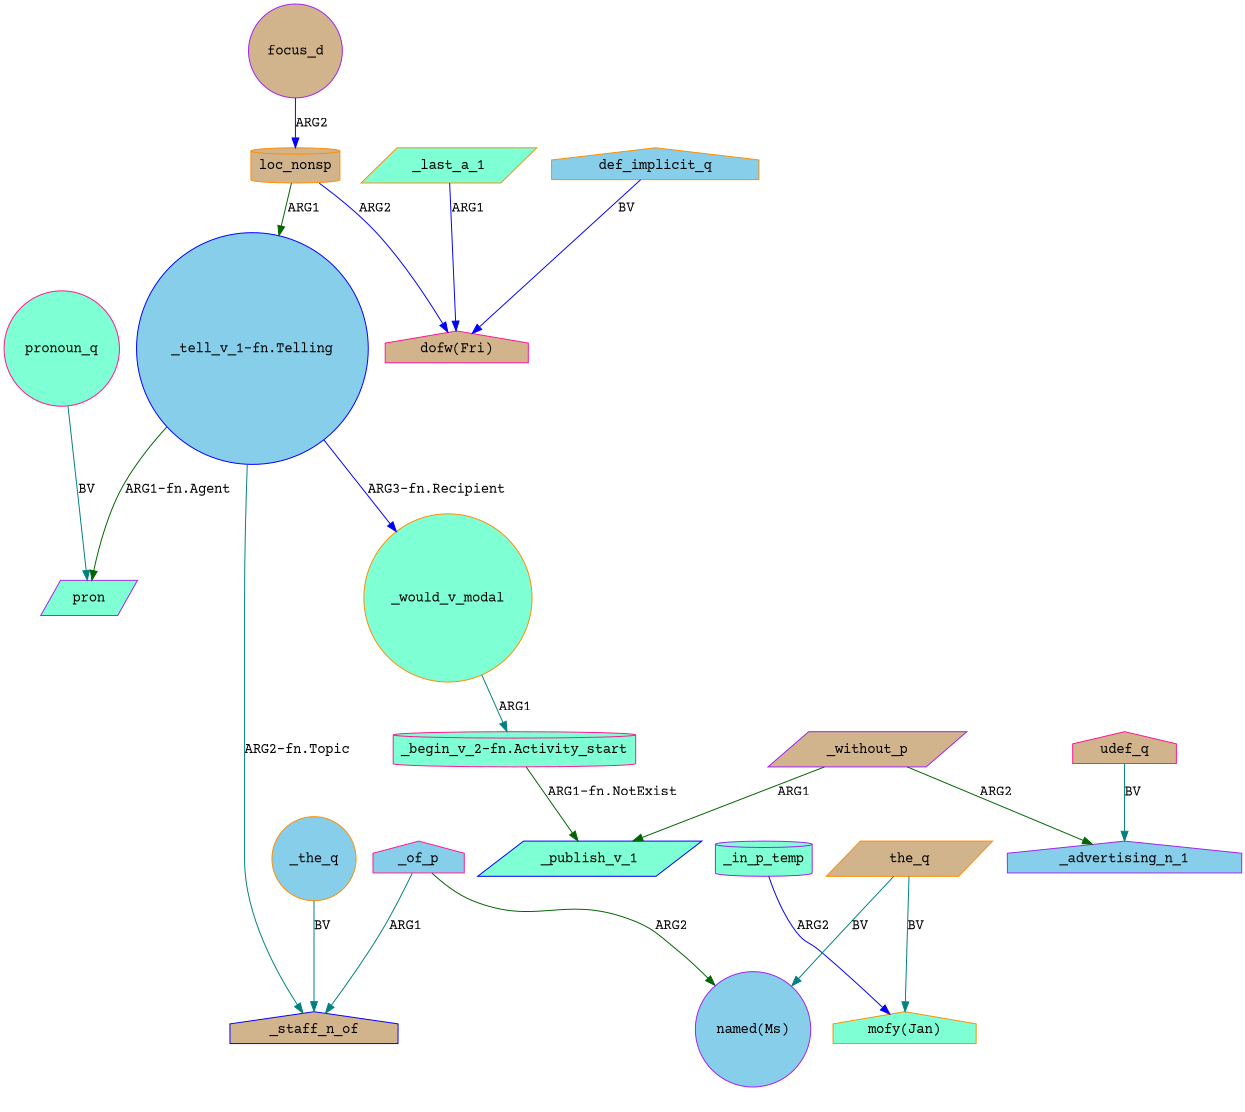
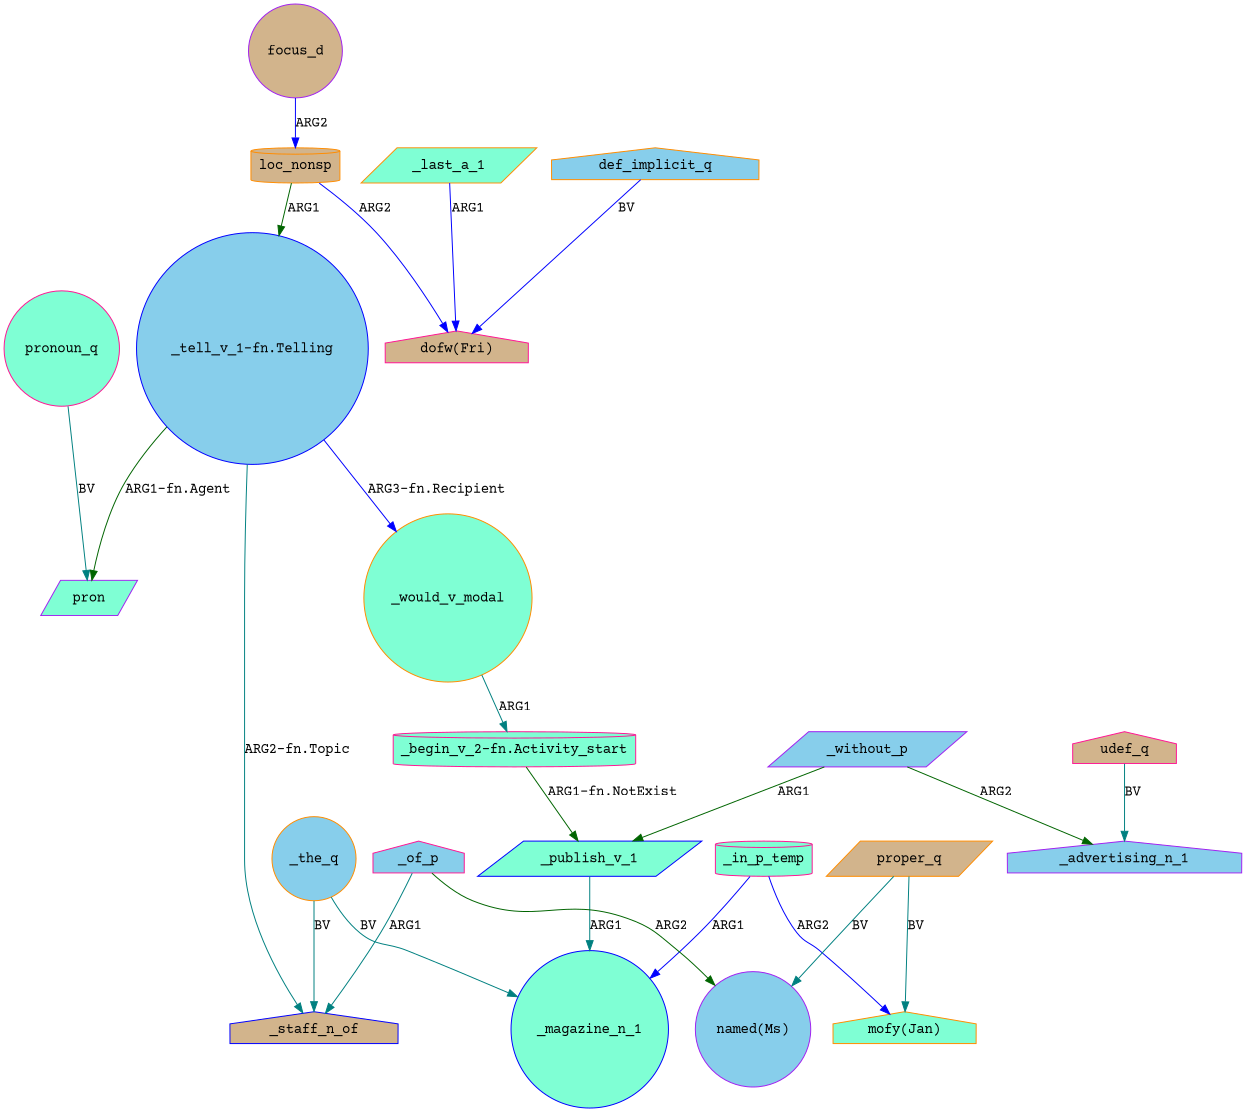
  digraph {
    fontname="Courier Prime"
    node [color=darkorange fillcolor=aquamarine fontname="Courier Prime" shape=circle style=filled]
    edge [color=teal fontname="Courier Prime"]
    focus_d [color=purple fillcolor=tan]
    loc_nonsp [fillcolor=tan shape=cylinder]
    "_tell_v_1-fn.Telling" [color=blue fillcolor=skyblue]
    "dofw(Fri)" [color=deeppink fillcolor=tan shape=house]
    pron [color=purple shape=parallelogram]
    _staff_n_of [color=blue fillcolor=tan shape=house]
    _would_v_modal
    n8 [color=deeppink label="_begin_v_2-fn.Activity_start" shape=cylinder]
-   _in_p_temp [color=purple shape=cylinder]
+   _in_p_temp [color=deeppink shape=cylinder]
    "mofy(Jan)" [shape=house]
+   _magazine_n_1 [color=blue]
    _last_a_1 [shape=parallelogram]
    _the_q [fillcolor=skyblue]
-   proper_q [fillcolor=tan shape=parallelogram label=the_q]
+   proper_q [fillcolor=tan shape=parallelogram]
    "named(Ms)" [color=purple fillcolor=skyblue]
    _publish_v_1 [color=blue shape=parallelogram]
    _of_p [color=deeppink fillcolor=skyblue shape=house]
    udef_q [color=deeppink fillcolor=tan shape=house]
    _advertising_n_1 [color=purple fillcolor=skyblue shape=house]
    pronoun_q [color=deeppink]
-   _without_p [color=purple fillcolor=tan shape=parallelogram]
+   _without_p [color=purple fillcolor=skyblue shape=parallelogram]
    def_implicit_q [fillcolor=skyblue shape=house]
    focus_d -> loc_nonsp [color=blue label=ARG2]
    loc_nonsp -> "_tell_v_1-fn.Telling" [color=darkgreen label=ARG1]
    loc_nonsp -> "dofw(Fri)" [color=blue label=ARG2]
    "_tell_v_1-fn.Telling" -> pron [color=darkgreen label="ARG1-fn.Agent"]
    "_tell_v_1-fn.Telling" -> _staff_n_of [label="ARG2-fn.Topic"]
    "_tell_v_1-fn.Telling" -> _would_v_modal [color=blue label="ARG3-fn.Recipient"]
    _would_v_modal -> n8 [label=ARG1]
    n8 -> _publish_v_1 [color=darkgreen label="ARG1-fn.NotExist"]
    _in_p_temp -> "mofy(Jan)" [color=blue label=ARG2]
+   _in_p_temp -> _magazine_n_1 [color=blue label=ARG1]
    _last_a_1 -> "dofw(Fri)" [color=blue label=ARG1]
    _the_q -> _staff_n_of [label=BV]
+   _the_q -> _magazine_n_1 [label=BV]
    proper_q -> "mofy(Jan)" [label=BV]
    proper_q -> "named(Ms)" [label=BV]
+   _publish_v_1 -> _magazine_n_1 [label=ARG1]
    _of_p -> _staff_n_of [label=ARG1]
    _of_p -> "named(Ms)" [color=darkgreen label=ARG2]
    udef_q -> _advertising_n_1 [label=BV]
    pronoun_q -> pron [label=BV]
    _without_p -> _publish_v_1 [color=darkgreen label=ARG1]
    _without_p -> _advertising_n_1 [color=darkgreen label=ARG2]
    def_implicit_q -> "dofw(Fri)" [color=blue label=BV]
  }
